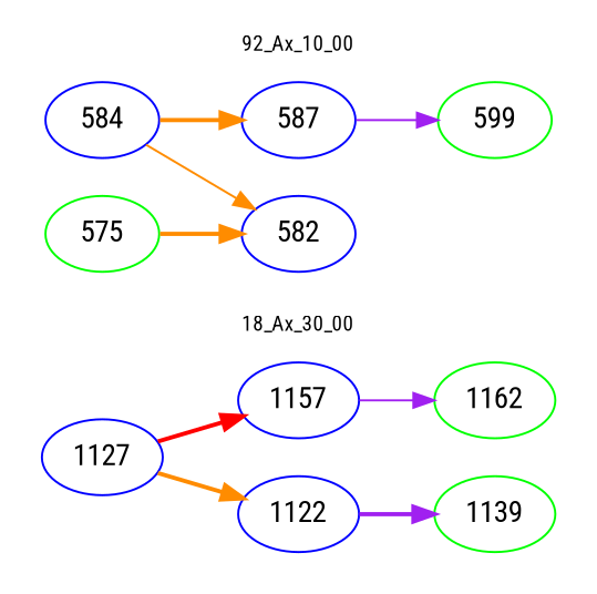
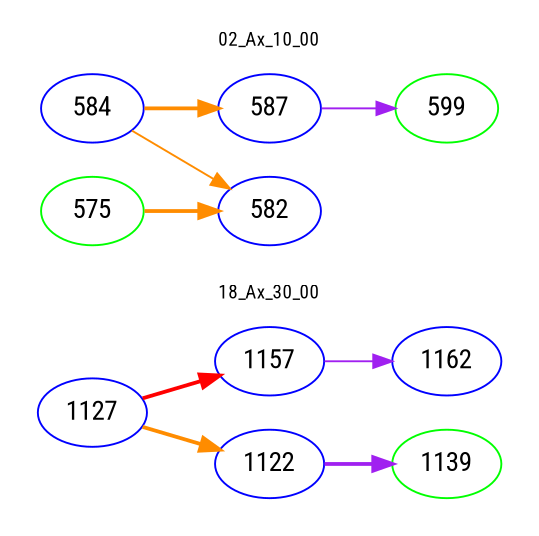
  digraph {
    fontname="Roboto Condensed"
    rankdir=LR
    node [color=blue fontname="Roboto Condensed"]
    edge [color=darkorange fontname="Roboto Condensed" style=bold]
    n1 [label=1127]
    n2 [label=1122]
    n3 [label=1157]
    n4 [color=green label=1139]
-   n5 [color=green label=1162]
+   n5 [label=1162]
    n6 [label=584]
    n7 [label=582]
    n8 [label=587]
    n9 [color=green label=575]
    n10 [color=green label=599]
    subgraph cluster_1 {
      color=white
      fontsize=10
      label="18_Ax_30_00"
      n1
      n2
      n3
      n4
      n5
    }
    subgraph cluster_2 {
      color=white
      fontsize=10
-     label="92_Ax_10_00"
+     label="02_Ax_10_00"
      n6
      n7
      n8
      n9
      n10
    }
    n1 -> n2
    n1 -> n3 [color=red]
    n2 -> n4 [color=purple]
    n3 -> n5 [color=purple style=solid]
    n6 -> n7 [style=solid]
    n6 -> n8
    n8 -> n10 [color=purple style=solid]
    n9 -> n7
  }
